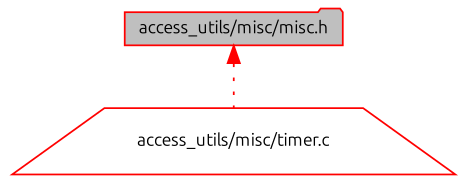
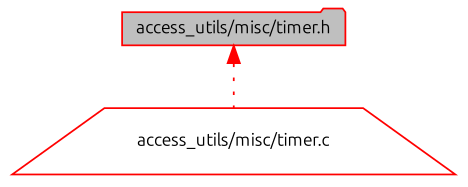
  digraph {
    fontname=Ubuntu
    node [color=red fontname=Ubuntu fontsize=10 style=filled]
-   n1 [fillcolor=grey75 fontcolor=black height=0.2 label="access_utils/misc/misc.h" shape=folder width=0.4]
+   n1 [fillcolor=grey75 fontcolor=black height=0.2 label="access_utils/misc/timer.h" shape=folder width=0.4]
    n2 [fillcolor=white height=0.2 label="access_utils/misc/timer.c" shape=trapezium width=0.4]
    n1 -> n2 [color=red dir=back fontname=Ubuntu fontsize=10 labelfontname=Helvetica labelfontsize=10 style=dotted]
  }
